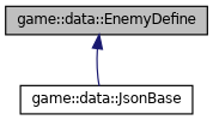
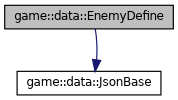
  digraph {
    node [color=black fontname=Helvetica fontsize=10 shape=record style=filled]
    n1 [fillcolor=grey75 fontcolor=black height=0.2 label="game::data::EnemyDefine" width=0.4]
    n2 [fillcolor=white height=0.2 label="game::data::JsonBase" width=0.4]
-   n1 -> n2 [color=midnightblue dir=back fontname=Helvetica fontsize=10 labelfontname=Helvetica labelfontsize=10 style=solid]
+   n2 -> n1 [color=midnightblue dir=back fontname=Helvetica fontsize=10 labelfontname=Helvetica labelfontsize=10 style=solid]
  }
